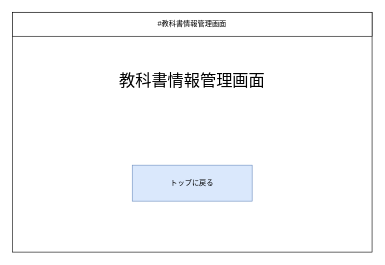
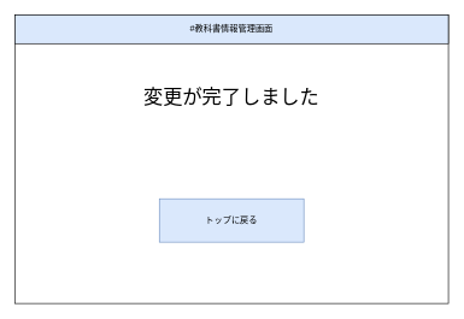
  <mxCell id="0" />
  <mxCell id="1" parent="0" />
  <mxCell id="2" value="" style="rounded=0;whiteSpace=wrap;html=1;" parent="1" vertex="1"><mxGeometry x="20" y="20" width="600" height="400" as="geometry" /></mxCell>
- <mxCell id="3" value="#教科書情報管理画面" style="rounded=0;whiteSpace=wrap;html=1;" parent="1" vertex="1"><mxGeometry x="20" y="20" width="600" height="40" as="geometry" /></mxCell>
+ <mxCell id="3" value="#教科書情報管理画面" style="rounded=0;whiteSpace=wrap;html=1;fillColor=#dae8fc;" parent="1" vertex="1"><mxGeometry x="20" y="20" width="600" height="40" as="geometry" /></mxCell>
  <mxCell id="4" value="トップに戻る" style="rounded=0;whiteSpace=wrap;html=1;fillColor=#dae8fc;strokeColor=#6c8ebf;" parent="1" vertex="1"><mxGeometry x="220" y="275" width="200" height="60" as="geometry" /></mxCell>
- <mxCell id="5" value="教科書情報管理画面" style="text;html=1;strokeColor=none;fillColor=none;align=center;verticalAlign=middle;whiteSpace=wrap;rounded=0;fontSize=27;" parent="1" vertex="1"><mxGeometry x="180" y="120" width="280" height="30" as="geometry" /></mxCell>
+ <mxCell id="5" value="変更が完了しました" style="text;html=1;strokeColor=none;fillColor=none;align=center;verticalAlign=middle;whiteSpace=wrap;rounded=0;fontSize=27;" parent="1" vertex="1"><mxGeometry x="180" y="120" width="280" height="30" as="geometry" /></mxCell>
